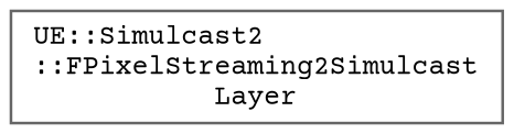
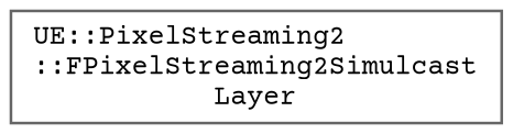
  digraph {
    rankdir=LR
    fontname="Courier Prime"
-   n1 [color=grey40 fillcolor=white fontname="Courier Prime" fontsize=10 height=0.2 label="UE::Simulcast2\l::FPixelStreaming2Simulcast\lLayer" shape=box style=filled width=0.4]
+   n1 [color=grey40 fillcolor=white fontname="Courier Prime" fontsize=10 height=0.2 label="UE::PixelStreaming2\l::FPixelStreaming2Simulcast\lLayer" shape=box style=filled width=0.4]
  }
